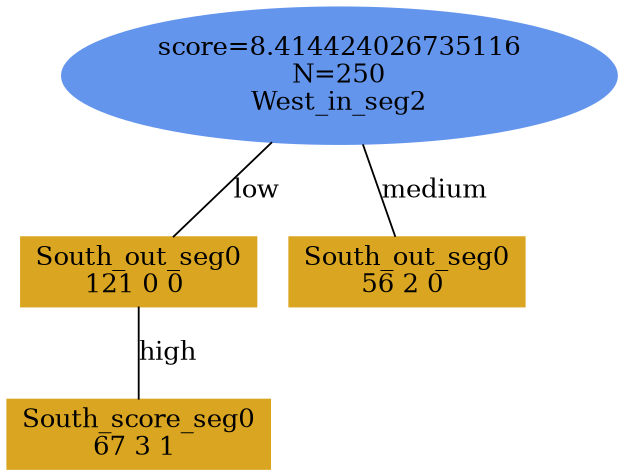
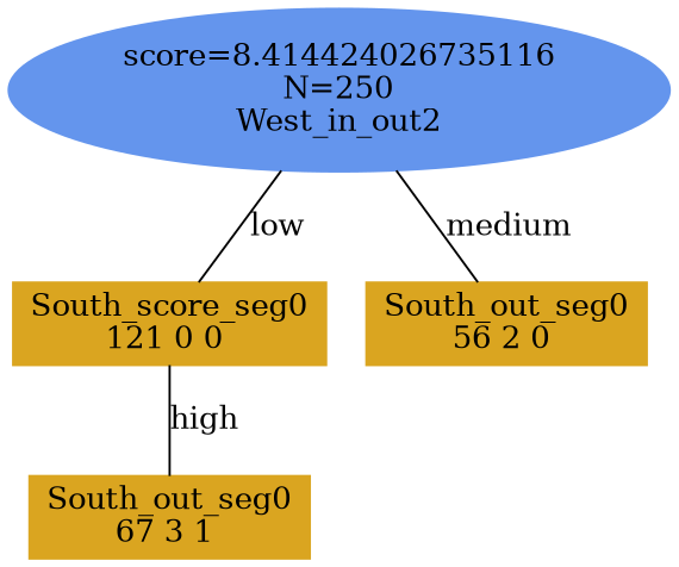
  digraph {
    node [color=goldenrod shape=box style=filled]
    edge [dir=none]
-   n1 [color=cornflowerblue label="score=8.414424026735116\nN=250\nWest_in_seg2" shape=ellipse]
-   n2 [label="South_out_seg0\n121 0 0 "]
+   n1 [color=cornflowerblue label="score=8.414424026735116\nN=250\nWest_in_out2" shape=ellipse]
+   n2 [label="South_score_seg0\n121 0 0 "]
    n3 [label="South_out_seg0\n56 2 0 "]
-   n4 [label="South_score_seg0\n67 3 1 "]
+   n4 [label="South_out_seg0\n67 3 1 "]
    subgraph sub_1 {
      rank=same
      n1
    }
    subgraph sub_2 {
      rank=same
      n2
    }
    subgraph sub_3 {
      rank=same
      n3
    }
    subgraph sub_4 {
      rank=same
      n4
    }
    n1 -> n2 [label=low]
    n1 -> n3 [label=medium]
    n2 -> n4 [label=high]
  }
